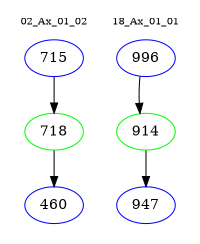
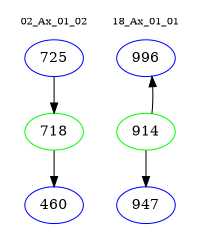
  digraph {
    fontname="DejaVu Serif"
    node [color=blue fontname="DejaVu Serif"]
    edge [color=black fontname="DejaVu Serif"]
-   n1 [label=715]
+   n1 [label=725]
    n2 [color=green label=718]
    n3 [label=460]
    n4 [label=996]
    n5 [color=green label=914]
    n6 [label=947]
    subgraph cluster_1 {
      color=white
      fontsize=10
      label="02_Ax_01_02"
      n1
      n2
      n3
    }
    subgraph cluster_2 {
      color=white
      fontsize=10
      label="18_Ax_01_01"
      n4
      n5
      n6
    }
    n1 -> n2
    n2 -> n3
-   n4 -> n5
+   n5 -> n4
    n5 -> n6
  }
